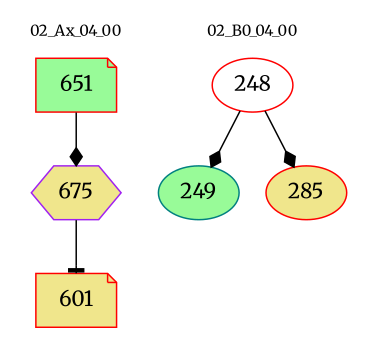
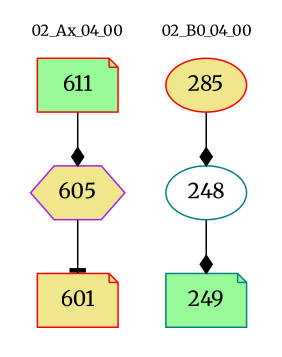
  digraph {
    fontname=Merriweather
    node [color=red fillcolor=khaki fontname=Merriweather shape=note style=filled]
    edge [arrowhead=diamond color=black fontname=Merriweather]
-   n1 [color=purple label=675 shape=hexagon]
+   n1 [color=purple label=605 shape=hexagon]
    n2 [label=601]
-   n3 [fillcolor=palegreen label=651]
-   n4 [fillcolor=white label=248 shape=ellipse]
-   n5 [color=teal fillcolor=palegreen label=249 shape=ellipse]
+   n3 [fillcolor=palegreen label=611]
+   n4 [color=teal fillcolor=white label=248 shape=ellipse]
+   n5 [color=teal fillcolor=palegreen label=249]
    n6 [label=285 shape=ellipse]
    subgraph cluster_1 {
      color=white
      fontsize=10
      label="02_Ax_04_00"
      n1
      n2
      n3
    }
    subgraph cluster_2 {
      color=white
      fontsize=10
      label="02_B0_04_00"
      n4
      n5
      n6
    }
    n1 -> n2 [arrowhead=tee]
    n3 -> n1
    n4 -> n5
-   n4 -> n6
+   n6 -> n4
  }
